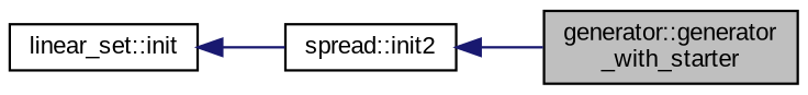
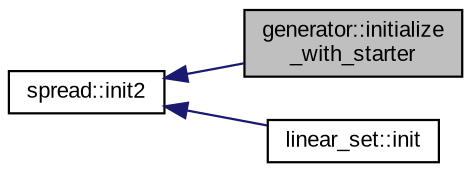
  digraph {
    fontname="Liberation Sans"
    rankdir=LR
    node [color=black fillcolor=white fontname="Liberation Sans" fontsize=10 shape=record style=filled]
    edge [color=midnightblue dir=back fontname="Liberation Sans" fontsize=10 labelfontname=Helvetica labelfontsize=10 style=solid]
-   n1 [fillcolor=grey75 fontcolor=black height=0.2 label="generator::generator\l_with_starter" width=0.4]
+   n1 [fillcolor=grey75 fontcolor=black height=0.2 label="generator::initialize\l_with_starter" width=0.4]
    n2 [height=0.2 label="spread::init2" width=0.4]
    n3 [height=0.2 label="linear_set::init" width=0.4]
    n2 -> n1
-   n3 -> n2
+   n2 -> n3
  }
